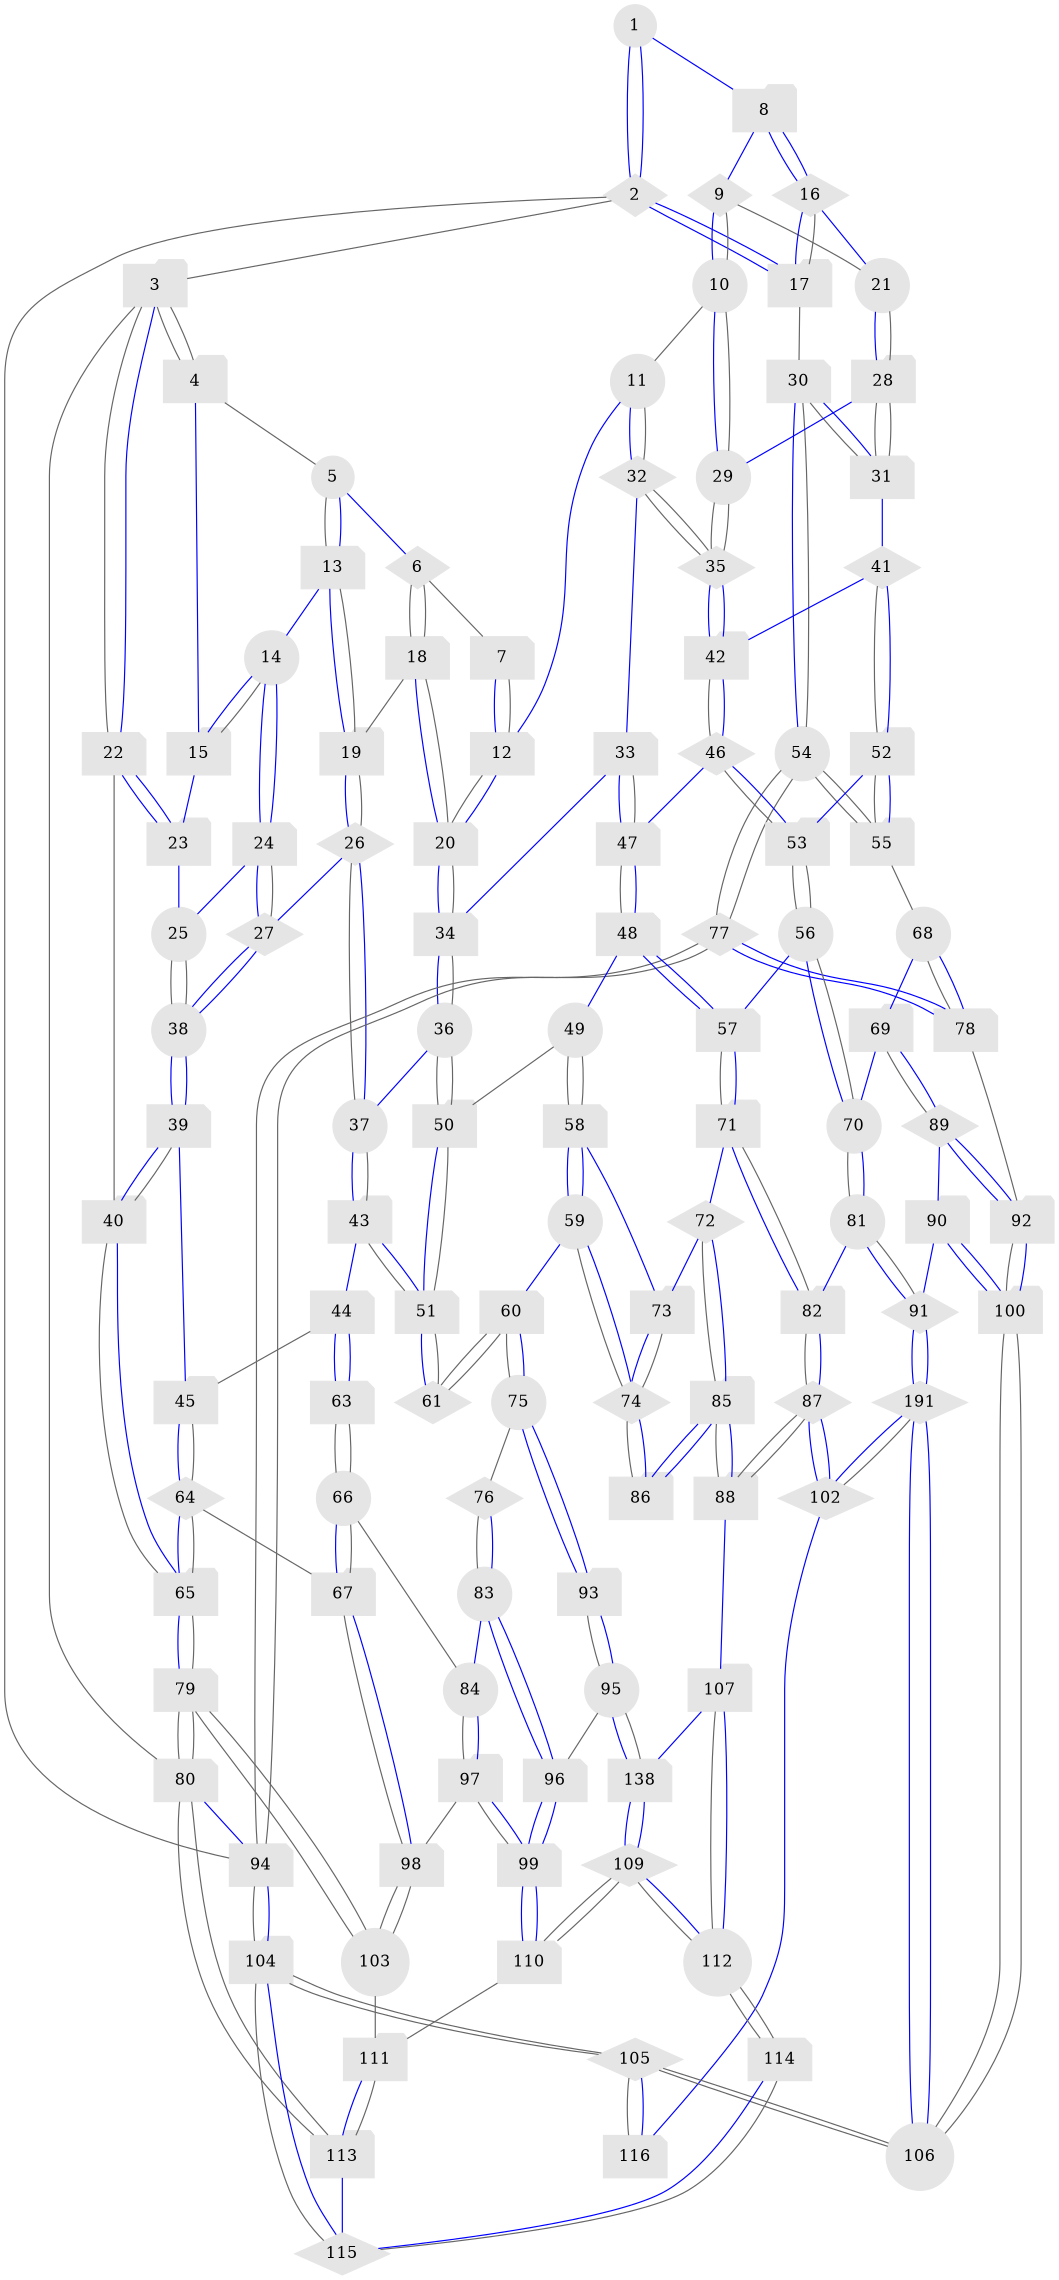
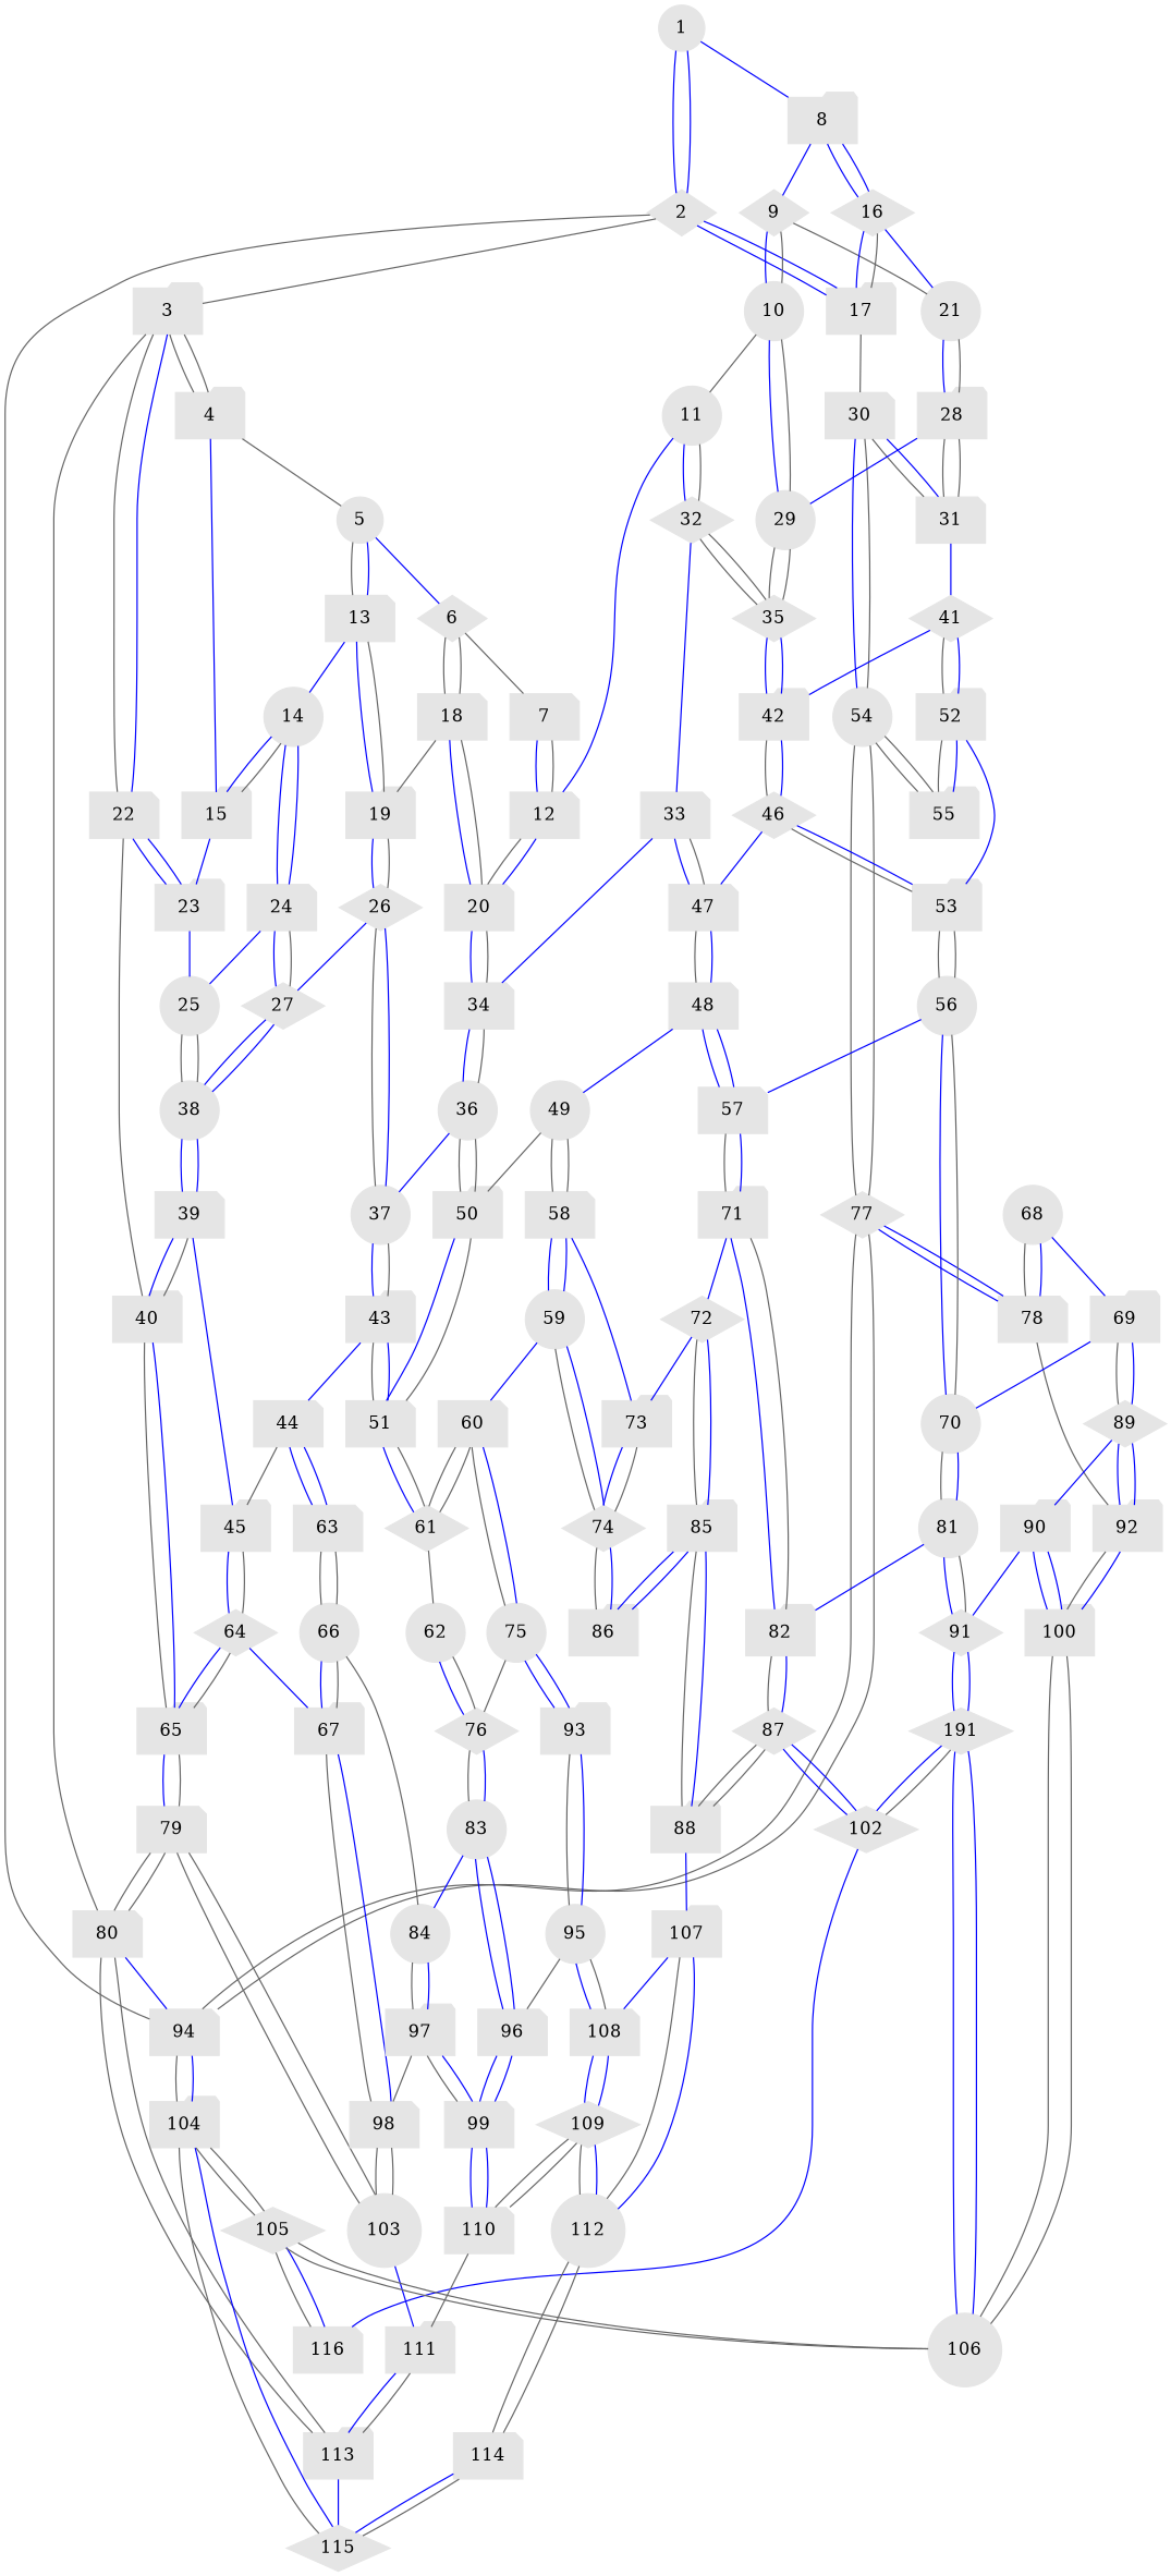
  graph {
    node [color=gray90 shape=folder style=filled]
    edge [color=blue]
    1 [shape=circle]
    2 [shape=diamond]
    8
    3
    17
    94 [shape=note]
    9 [shape=diamond]
    16 [shape=diamond]
    4
    22 [shape=note]
    80 [shape=note]
    30 [shape=note]
    104
    5 [shape=circle]
    15
    23
    40
    113
    6 [shape=diamond]
    13 [shape=note]
    7 [shape=note]
    18 [shape=note]
    14 [shape=circle]
    19
    12 [shape=note]
    20 [shape=note]
    10 [shape=circle]
    21 [shape=circle]
    11 [shape=circle]
    29 [shape=circle]
    28
    32 [shape=diamond]
    35 [shape=diamond]
    33 [shape=note]
    34 [shape=note]
    24 [shape=note]
    26 [shape=diamond]
    25 [shape=circle]
    27 [shape=diamond]
    31 [shape=note]
    54 [shape=circle]
    37 [shape=circle]
    36 [shape=circle]
    65
    38 [shape=circle]
    39 [shape=note]
    43
    41 [shape=diamond]
    42
    55
    77 [shape=diamond]
    52
    47 [shape=note]
    48 [shape=note]
    50
    46 [shape=diamond]
    51 [shape=note]
    44 [shape=note]
    45
    64 [shape=diamond]
    79 [shape=note]
    53
    63 [shape=note]
    61 [shape=diamond]
    66 [shape=circle]
    67
    56 [shape=circle]
    49 [shape=circle]
    57 [shape=note]
    58 [shape=note]
    71
    59 [shape=circle]
    73
+   62 [shape=circle]
    68 [shape=circle]
    70 [shape=circle]
    78 [shape=note]
    69
    81 [shape=circle]
    72 [shape=diamond]
    82
    60 [shape=note]
    74 [shape=diamond]
    75 [shape=circle]
    86
    76 [shape=diamond]
    93
    83 [shape=circle]
    84 [shape=circle]
    98 [shape=note]
    103 [shape=circle]
    97
    89 [shape=diamond]
    92
    90
    91 [shape=diamond]
    85
    87 [shape=diamond]
    88
    95 [shape=circle]
    96 [shape=note]
    100
    111
    115 [shape=diamond]
    n105 [label=191 shape=diamond]
    102 [shape=diamond]
    99 [shape=note]
    107
    116 [shape=note]
-   108 [shape=note label=138]
+   108 [shape=note]
    112 [shape=circle]
    106 [shape=circle]
    105 [shape=diamond]
    109 [shape=diamond]
    110 [shape=note]
    114 [shape=note]
    1 -- 2
    1 -- 2
    1 -- 8
    2 -- 3 [color=gray40]
    2 -- 17
    2 -- 17
    2 -- 94 [color=gray40]
    8 -- 9
    8 -- 16
    8 -- 16
    3 -- 4 [color=gray40]
    3 -- 4 [color=gray40]
    3 -- 22 [color=gray40]
    3 -- 22
    3 -- 80 [color=gray40]
    17 -- 30 [color=gray40]
    94 -- 104 [color=gray40]
    94 -- 104
    9 -- 10
    9 -- 10 [color=gray40]
    9 -- 21 [color=gray40]
    16 -- 17
    16 -- 17 [color=gray40]
    16 -- 21
    4 -- 5 [color=gray40]
    4 -- 15
    22 -- 23
    22 -- 23
    22 -- 40 [color=gray40]
    80 -- 94
    80 -- 113 [color=gray40]
    80 -- 113 [color=gray40]
    30 -- 31 [color=gray40]
    30 -- 31
    30 -- 54
    30 -- 54 [color=gray40]
    104 -- 115 [color=gray40]
    104 -- 115
    104 -- 105 [color=gray40]
    104 -- 105 [color=gray40]
    5 -- 6
    5 -- 13 [color=gray40]
    5 -- 13
    15 -- 23
    23 -- 25
    40 -- 65 [color=gray40]
    40 -- 65
    113 -- 115
    6 -- 7 [color=gray40]
    6 -- 18 [color=gray40]
    6 -- 18 [color=gray40]
    13 -- 14
    13 -- 19
    13 -- 19 [color=gray40]
    7 -- 12
    7 -- 12 [color=gray40]
    18 -- 19 [color=gray40]
    18 -- 20
    18 -- 20 [color=gray40]
    14 -- 15
    14 -- 15 [color=gray40]
    14 -- 24
    14 -- 24
    19 -- 26
    19 -- 26 [color=gray40]
    12 -- 20 [color=gray40]
    12 -- 20
    20 -- 34
    20 -- 34 [color=gray40]
    10 -- 11 [color=gray40]
    10 -- 29
    10 -- 29 [color=gray40]
    21 -- 28
    21 -- 28 [color=gray40]
    11 -- 12
    11 -- 32
    11 -- 32 [color=gray40]
    29 -- 35 [color=gray40]
    29 -- 35 [color=gray40]
    28 -- 29
    28 -- 31 [color=gray40]
    28 -- 31 [color=gray40]
    32 -- 35 [color=gray40]
    32 -- 35 [color=gray40]
    32 -- 33
    35 -- 42
    35 -- 42
    33 -- 34
    33 -- 47
    33 -- 47 [color=gray40]
    34 -- 36
    34 -- 36 [color=gray40]
    24 -- 25
    24 -- 27
    24 -- 27 [color=gray40]
    26 -- 27
    26 -- 37 [color=gray40]
    26 -- 37
    25 -- 38 [color=gray40]
    25 -- 38 [color=gray40]
    27 -- 38
    27 -- 38
    31 -- 41
    54 -- 55 [color=gray40]
    54 -- 55 [color=gray40]
    54 -- 77 [color=gray40]
    54 -- 77 [color=gray40]
    37 -- 43
    37 -- 43 [color=gray40]
    36 -- 37
    36 -- 50 [color=gray40]
    36 -- 50 [color=gray40]
    65 -- 79
    65 -- 79 [color=gray40]
    38 -- 39
    38 -- 39
    39 -- 40
    39 -- 40 [color=gray40]
    39 -- 45
    43 -- 51 [color=gray40]
    43 -- 51
    43 -- 44
    41 -- 42
    41 -- 52 [color=gray40]
    41 -- 52
    42 -- 46 [color=gray40]
    42 -- 46
-   55 -- 68 [color=gray40]
    77 -- 94 [color=gray40]
    77 -- 94 [color=gray40]
    77 -- 78
    77 -- 78
    52 -- 55 [color=gray40]
    52 -- 55
    52 -- 53
    47 -- 48 [color=gray40]
    47 -- 48
    48 -- 49
    48 -- 57
    48 -- 57
    50 -- 51
    50 -- 51 [color=gray40]
    46 -- 47
    46 -- 53 [color=gray40]
    46 -- 53
    51 -- 61
    51 -- 61 [color=gray40]
    44 -- 45 [color=gray40]
    44 -- 63
    44 -- 63
    45 -- 64
    45 -- 64 [color=gray40]
    64 -- 65
    64 -- 65 [color=gray40]
-   64 -- 67 [color=gray40]
+   64 -- 67
    79 -- 80 [color=gray40]
    79 -- 80 [color=gray40]
    79 -- 103 [color=gray40]
    79 -- 103 [color=gray40]
    53 -- 56 [color=gray40]
    53 -- 56 [color=gray40]
    63 -- 66 [color=gray40]
    63 -- 66 [color=gray40]
+   61 -- 62 [color=gray40]
    66 -- 67
    66 -- 67 [color=gray40]
    66 -- 84 [color=gray40]
    67 -- 98 [color=gray40]
    67 -- 98
    56 -- 57
    56 -- 70
    56 -- 70 [color=gray40]
    49 -- 50 [color=gray40]
    49 -- 58 [color=gray40]
    49 -- 58 [color=gray40]
    57 -- 71 [color=gray40]
    57 -- 71
    58 -- 59
    58 -- 59
    58 -- 73
    71 -- 72
    71 -- 82
    71 -- 82 [color=gray40]
    59 -- 60
    59 -- 74 [color=gray40]
    59 -- 74
    73 -- 74
    73 -- 74 [color=gray40]
+   62 -- 76
+   62 -- 76 [color=gray40]
    68 -- 78 [color=gray40]
    68 -- 78
    68 -- 69
    70 -- 81 [color=gray40]
    70 -- 81
    78 -- 92 [color=gray40]
    69 -- 70
    69 -- 89 [color=gray40]
    69 -- 89
    81 -- 82
    81 -- 91
    81 -- 91 [color=gray40]
    72 -- 73
    72 -- 85 [color=gray40]
    72 -- 85
    82 -- 87 [color=gray40]
    82 -- 87
    60 -- 61 [color=gray40]
    60 -- 61 [color=gray40]
    60 -- 75 [color=gray40]
    60 -- 75
    74 -- 86 [color=gray40]
    74 -- 86
    75 -- 76 [color=gray40]
    75 -- 93
    75 -- 93
    76 -- 83 [color=gray40]
    76 -- 83
    93 -- 95 [color=gray40]
    93 -- 95
    83 -- 84
    83 -- 96
    83 -- 96
    84 -- 97 [color=gray40]
    84 -- 97
    98 -- 103 [color=gray40]
    98 -- 103 [color=gray40]
-   103 -- 111 [color=gray40]
+   103 -- 111
    97 -- 98 [color=gray40]
    97 -- 99 [color=gray40]
    97 -- 99
    89 -- 92
    89 -- 92
    89 -- 90
    92 -- 100 [color=gray40]
    92 -- 100
    90 -- 91
    90 -- 100
    90 -- 100
    91 -- n105
    91 -- n105
    85 -- 86
    85 -- 86
    85 -- 88 [color=gray40]
    85 -- 88
    87 -- 88 [color=gray40]
    87 -- 88 [color=gray40]
    87 -- 102
    87 -- 102
    88 -- 107
    95 -- 96 [color=gray40]
    95 -- 108
    95 -- 108 [color=gray40]
    96 -- 99
    96 -- 99
    100 -- 106 [color=gray40]
    100 -- 106 [color=gray40]
    111 -- 113
    111 -- 113 [color=gray40]
    n105 -- 102
    n105 -- 102 [color=gray40]
    n105 -- 106
    n105 -- 106
    102 -- 116
    99 -- 110
    99 -- 110
    107 -- 108
    107 -- 112 [color=gray40]
    107 -- 112
    108 -- 109
    108 -- 109
    112 -- 114 [color=gray40]
    112 -- 114 [color=gray40]
    105 -- 116 [color=gray40]
    105 -- 116
    105 -- 106 [color=gray40]
    105 -- 106 [color=gray40]
    109 -- 112 [color=gray40]
    109 -- 112
    109 -- 110 [color=gray40]
    109 -- 110 [color=gray40]
    110 -- 111 [color=gray40]
    114 -- 115
    114 -- 115 [color=gray40]
  }
